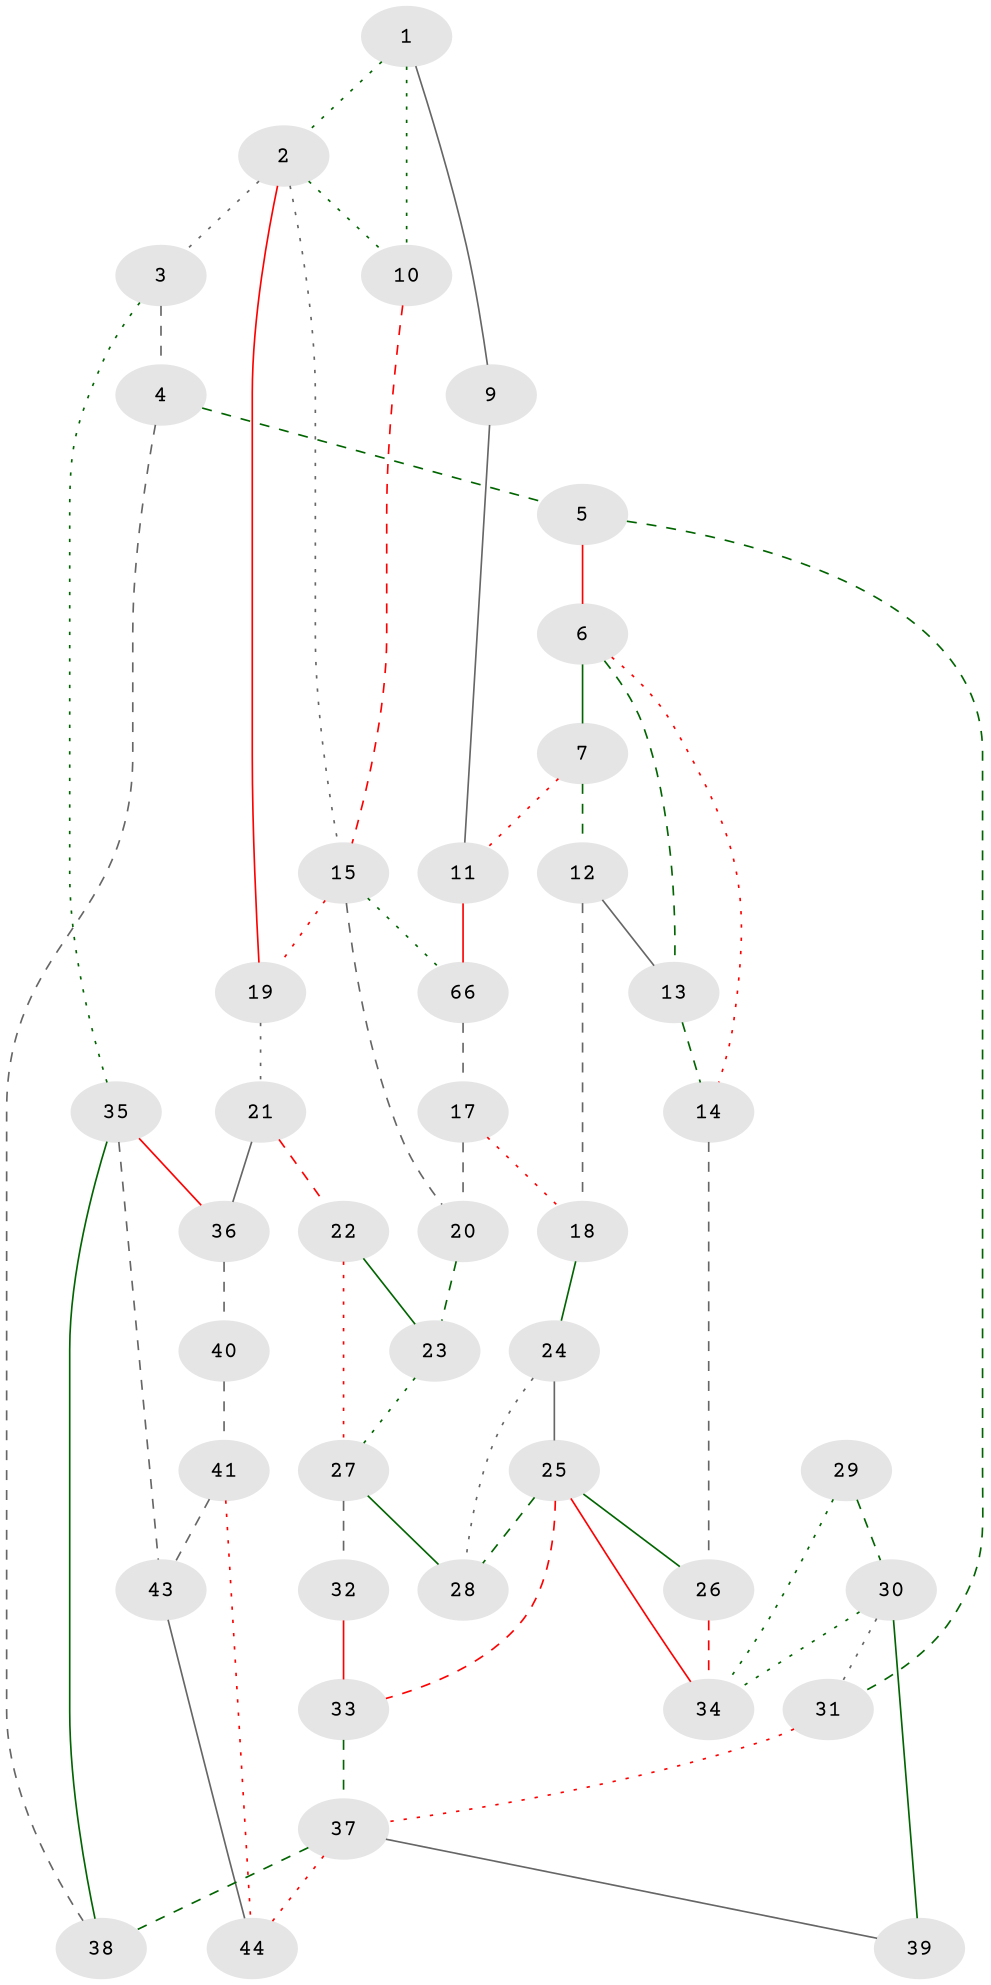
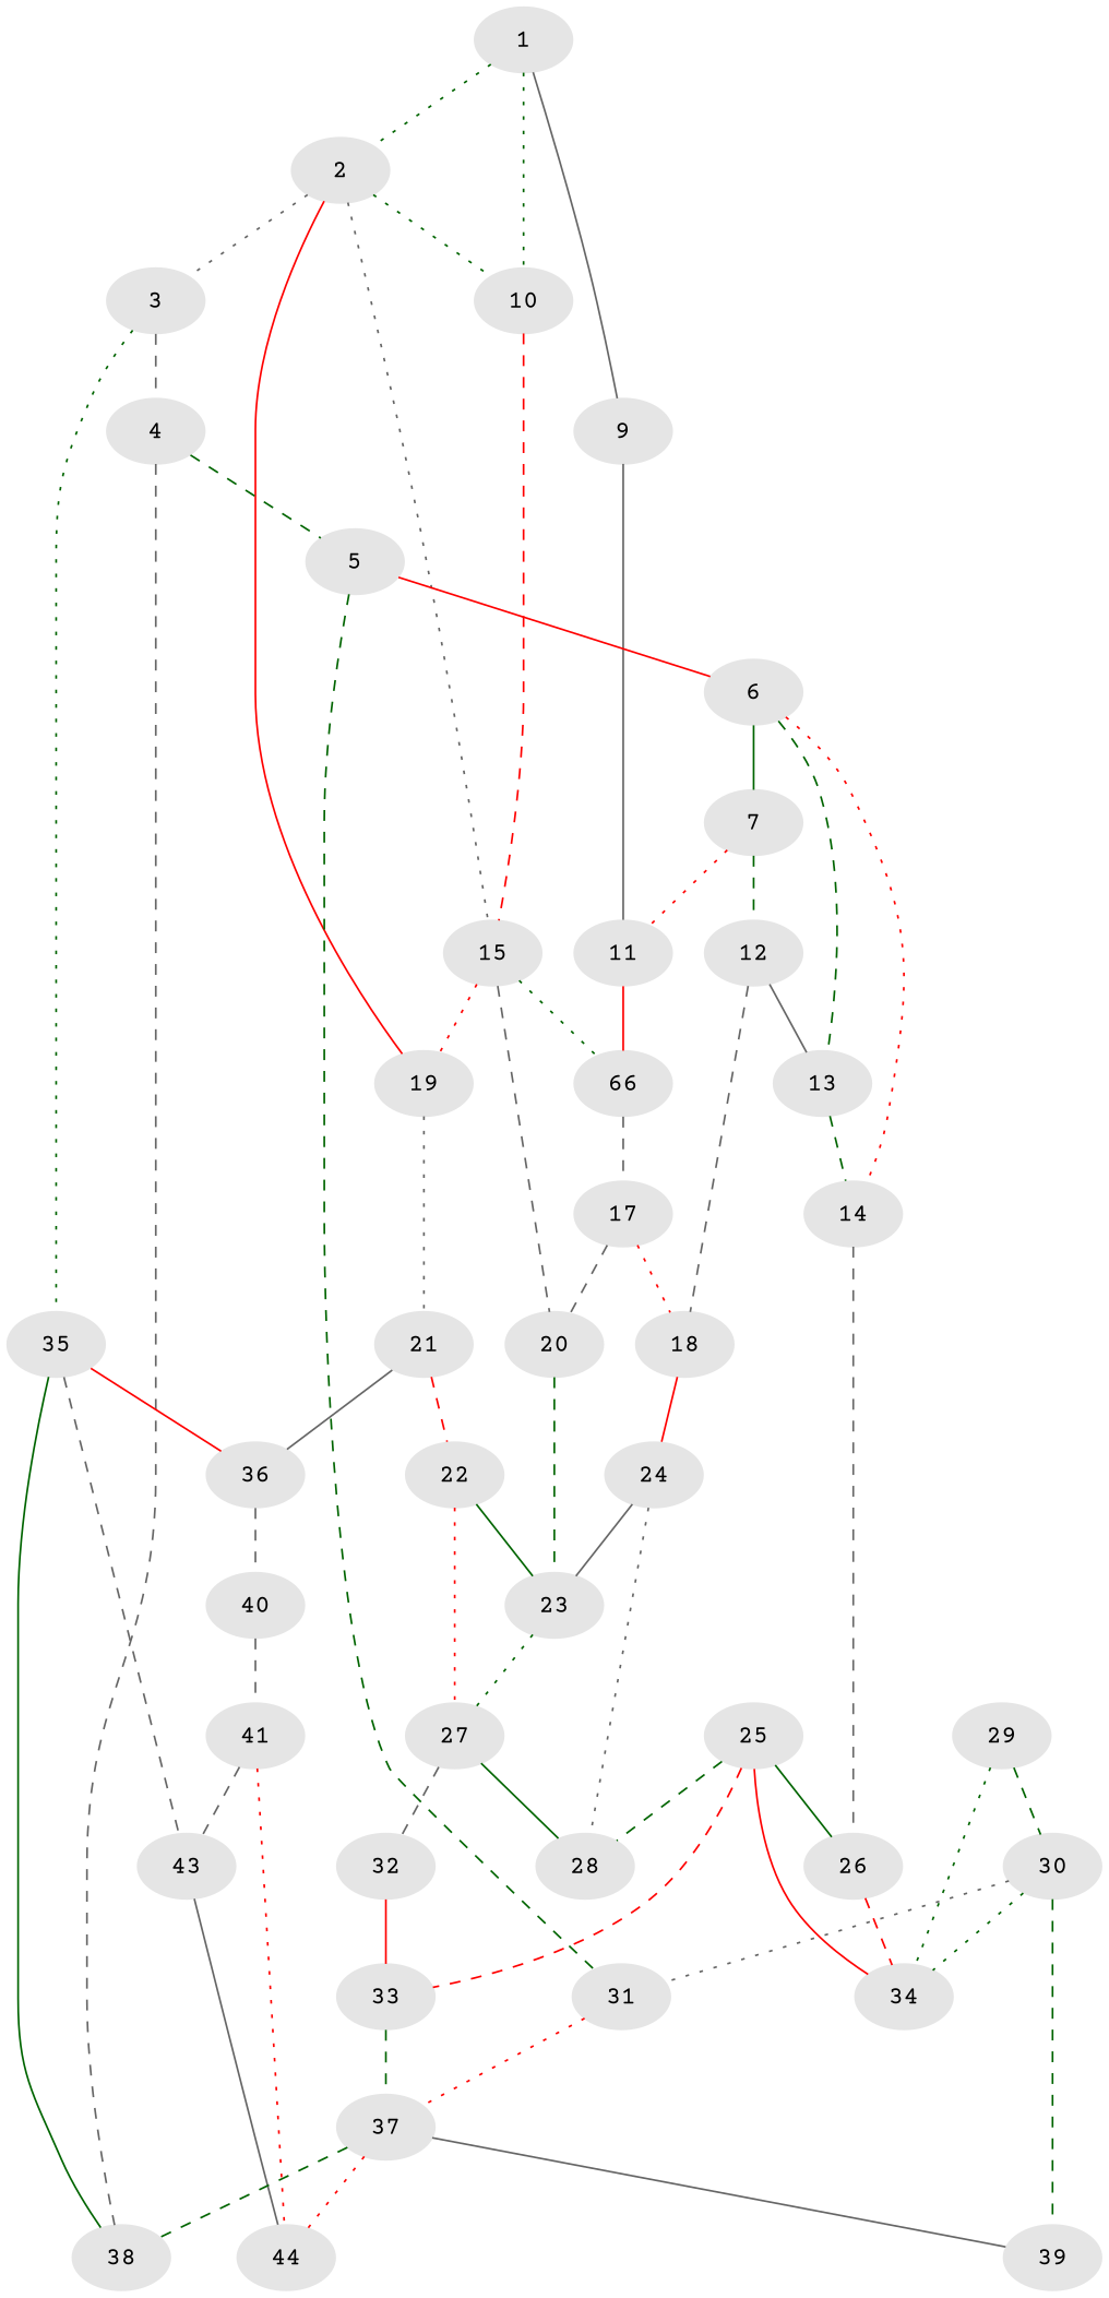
  graph {
    fontname="Courier Prime"
    node [color=gray90 fontname="Courier Prime" style=filled]
    edge [color=darkgreen fontname="Courier Prime" style=dashed weight=1.0]
    1
    2
    9
    10
    3
    15
    19
    11
    4
    35
    n11 [label=66]
    20
    21
    5
    38
    36
    43
    6
    31
    7
    13
    14
    37
    12
    26
    18
    17
    24
    34
    23
    25
    28
    22
    27
    40
    32
    33
    29
    30
    39
    44
    41
    1 -- 2 [style=dotted]
    1 -- 9 [color=gray40 style=solid]
    1 -- 10 [style=dotted]
    2 -- 10 [style=dotted]
    2 -- 3 [color=gray40 style=dotted weight=2.0]
    2 -- 15 [color=gray40 style=dotted]
    2 -- 19 [color=red style=solid]
    9 -- 11 [color=gray40 style=solid]
    10 -- 15 [color=red]
    3 -- 4 [color=gray40]
    3 -- 35 [style=dotted]
    15 -- 19 [color=red style=dotted weight=2.0]
    15 -- n11 [style=dotted]
    15 -- 20 [color=gray40]
    19 -- 21 [color=gray40 style=dotted weight=2.0]
    11 -- n11 [color=red style=solid]
    4 -- 5 [weight=2.0]
    4 -- 38 [color=gray40]
    35 -- 38 [style=solid]
    35 -- 36 [color=red style=solid]
    35 -- 43 [color=gray40]
    n11 -- 17 [color=gray40]
    20 -- 23
    21 -- 36 [color=gray40 style=solid weight=2.0]
    21 -- 22 [color=red]
    5 -- 6 [color=red style=solid weight=2.0]
    5 -- 31
    36 -- 40 [color=gray40]
    43 -- 44 [color=gray40 style=solid]
    6 -- 7 [style=solid weight=2.0]
    6 -- 13
    6 -- 14 [color=red style=dotted]
    31 -- 37 [color=red style=dotted]
    7 -- 11 [color=red style=dotted]
    7 -- 12 [weight=2.0]
    13 -- 14
    14 -- 26 [color=gray40]
    37 -- 38 [weight=2.0]
    37 -- 39 [color=gray40 style=solid]
    37 -- 44 [color=red style=dotted]
    12 -- 13 [color=gray40 style=solid]
    12 -- 18 [color=gray40]
    26 -- 34 [color=red]
-   18 -- 24 [style=solid]
+   18 -- 24 [color=red style=solid]
    17 -- 20 [color=gray40]
    17 -- 18 [color=red style=dotted]
-   24 -- 25 [color=gray40 style=solid]
+   24 -- 23 [color=gray40 style=solid]
    24 -- 28 [color=gray40 style=dotted]
    23 -- 27 [style=dotted]
    25 -- 26 [style=solid]
    25 -- 34 [color=red style=solid]
    25 -- 28
    25 -- 33 [color=red weight=2.0]
    22 -- 23 [style=solid]
    22 -- 27 [color=red style=dotted]
    27 -- 28 [style=solid]
    27 -- 32 [color=gray40 weight=2.0]
    40 -- 41 [color=gray40 weight=2.0]
    32 -- 33 [color=red style=solid weight=2.0]
    33 -- 37
    29 -- 34 [style=dotted]
    29 -- 30
    30 -- 31 [color=gray40 style=dotted weight=2.0]
    30 -- 34 [style=dotted]
-   30 -- 39 [style=solid weight=2.0]
+   30 -- 39 [weight=2.0]
    41 -- 43 [color=gray40]
    41 -- 44 [color=red style=dotted]
  }
